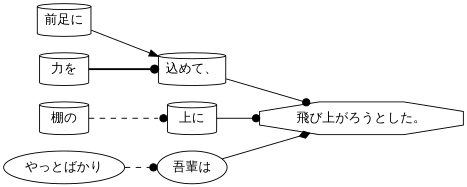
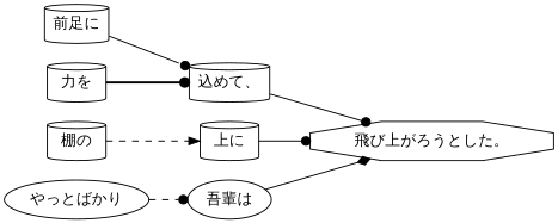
  digraph {
    rankdir=LR
    node [shape=cylinder]
    edge [arrowhead=dot style=solid]
    n1 [label="吾輩は" shape=ellipse]
    n2 [label="飛び上がろうとした。" shape=octagon]
    n3 [label="前足に"]
    n4 [label="込めて、"]
    n5 [label="力を"]
    n6 [label="やっとばかり" shape=ellipse]
    n7 [label="棚の"]
    n8 [label="上に"]
    n1 -> n2 [arrowhead=diamond]
-   n3 -> n4 [arrowhead=normal]
+   n3 -> n4
    n4 -> n2
    n5 -> n4 [style=bold]
    n6 -> n1 [style=dashed]
-   n7 -> n8 [style=dashed]
+   n7 -> n8 [arrowhead=normal style=dashed]
    n8 -> n2
  }
